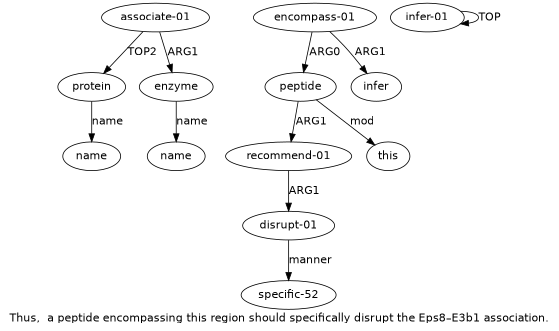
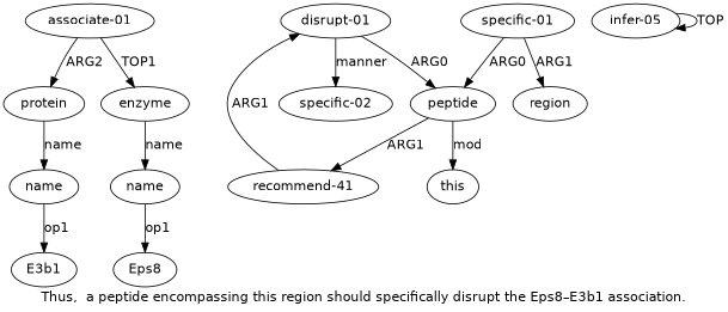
  digraph {
    fontname="DejaVu Sans"
    label="Thus,  a peptide encompassing this region should specifically disrupt the Eps8–E3b1 association."
    node [color=black fontname="DejaVu Sans" gold_ind=-1 gold_label=name test_ind=-1 test_label=name]
    edge [color=black fontname="DejaVu Sans" gold_label=ARG1 test_label=ARG1]
    n1 [gold_ind=11 label=name test_ind=11]
+   n2 [gold_label=E3b1 label=E3b1 test_label=E3b1]
    n3 [gold_ind=10 gold_label=protein label=protein test_ind=10 test_label=protein]
-   n4 [gold_ind=12 gold_label="specific-02" label="specific-52" test_ind=12 test_label="specific-02"]
-   n5 [gold_ind=1 gold_label="recommend-01" label="recommend-01" test_ind=1 test_label="recommend-01"]
+   n4 [gold_ind=12 gold_label="specific-02" label="specific-02" test_ind=12 test_label="specific-02"]
+   n5 [gold_ind=1 gold_label="recommend-01" label="recommend-41" test_ind=1 test_label="recommend-01"]
    n6 [gold_ind=2 gold_label="disrupt-01" label="disrupt-01" test_ind=2 test_label="disrupt-01"]
    n7 [gold_ind=3 gold_label=peptide label=peptide test_ind=3 test_label=peptide]
    n8 [gold_ind=6 gold_label=this label=this test_ind=6 test_label=this]
    n9 [gold_ind=7 gold_label="associate-01" label="associate-01" test_ind=7 test_label="associate-01"]
    n10 [gold_ind=8 gold_label=enzyme label=enzyme test_ind=8 test_label=enzyme]
-   n11 [gold_ind=0 gold_label="infer-01" label="infer-01" test_ind=0 test_label="infer-01"]
+   n11 [gold_ind=0 gold_label="infer-01" label="infer-05" test_ind=0 test_label="infer-01"]
    n12 [gold_ind=9 label=name test_ind=9]
-   n13 [gold_ind=5 gold_label=region label=infer test_ind=5 test_label=region]
-   n14 [gold_ind=4 gold_label="encompass-01" label="encompass-01" test_ind=4 test_label="encompass-01"]
+   n13 [gold_ind=5 gold_label=region label=region test_ind=5 test_label=region]
+   n14 [gold_ind=4 gold_label="encompass-01" label="specific-01" test_ind=4 test_label="encompass-01"]
+   n15 [gold_label=Eps8 label=Eps8 test_label=Eps8]
+   n1 -> n2 [gold_label=op1 label=op1 test_label=op1]
    n3 -> n1 [gold_label=name label=name test_label=name]
    n5 -> n6 [label=ARG1]
    n6 -> n4 [gold_label=manner label=manner test_label=manner]
+   n6 -> n7 [gold_label=ARG0 label=ARG0 test_label=ARG0]
    n7 -> n5 [label=ARG1]
    n7 -> n8 [gold_label=mod label=mod test_label=mod]
-   n9 -> n3 [gold_label=ARG2 label=TOP2 test_label=ARG2]
-   n9 -> n10 [label=ARG1]
+   n9 -> n3 [gold_label=ARG2 label=ARG2 test_label=ARG2]
+   n9 -> n10 [label=TOP1]
    n10 -> n12 [gold_label=name label=name test_label=name]
    n11 -> n11 [gold_label=TOP label=TOP test_label=TOP]
+   n12 -> n15 [gold_label=op1 label=op1 test_label=op1]
    n14 -> n7 [gold_label=ARG0 label=ARG0 test_label=ARG0]
    n14 -> n13 [label=ARG1]
  }
